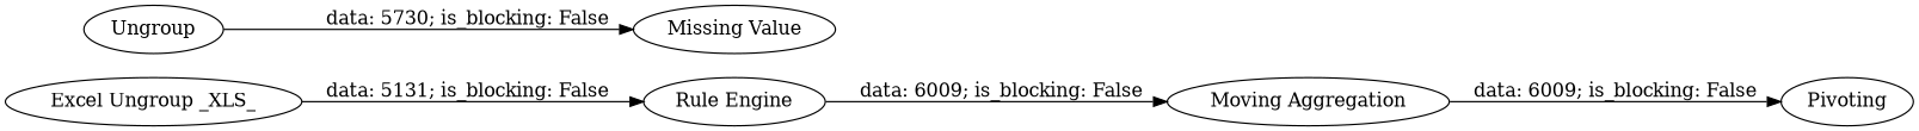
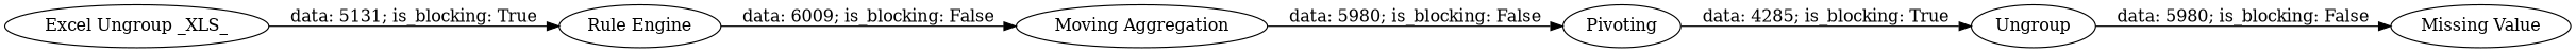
  digraph {
    rankdir=LR
    n1 [label="Rule Engine"]
    n2 [label="Moving Aggregation"]
    n3 [label=Pivoting]
    n4 [label="Excel Ungroup _XLS_"]
    n5 [label=Ungroup]
    n6 [label="Missing Value"]
    n1 -> n2 [label="data: 6009; is_blocking: False"]
-   n2 -> n3 [label="data: 6009; is_blocking: False"]
-   n4 -> n1 [label="data: 5131; is_blocking: False"]
-   n5 -> n6 [label="data: 5730; is_blocking: False"]
+   n2 -> n3 [label="data: 5980; is_blocking: False"]
+   n3 -> n5 [label="data: 4285; is_blocking: True"]
+   n4 -> n1 [label="data: 5131; is_blocking: True"]
+   n5 -> n6 [label="data: 5980; is_blocking: False"]
  }
